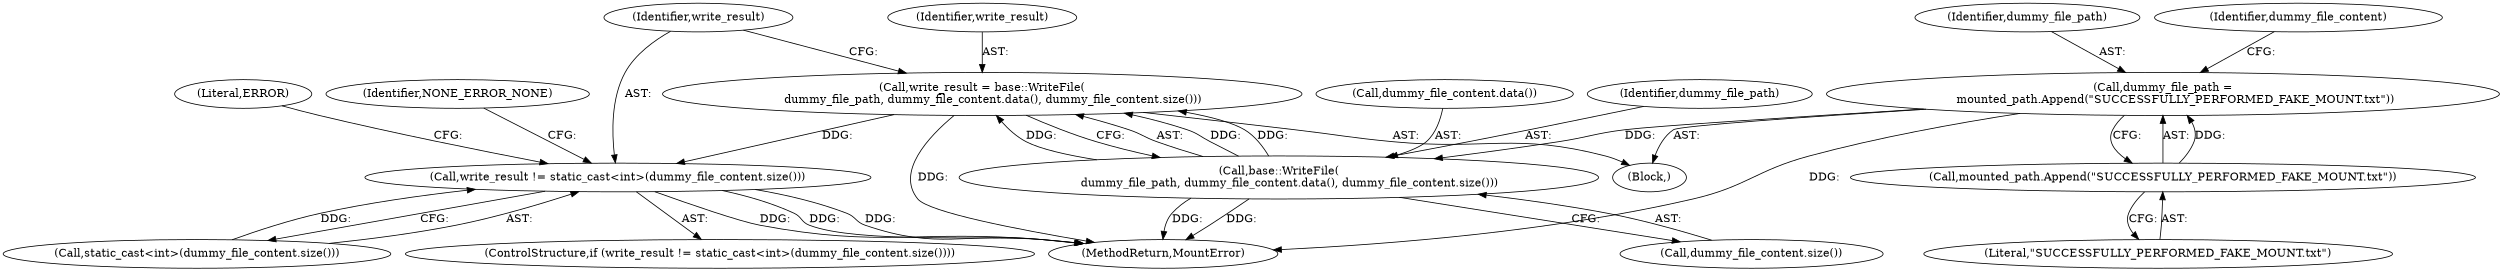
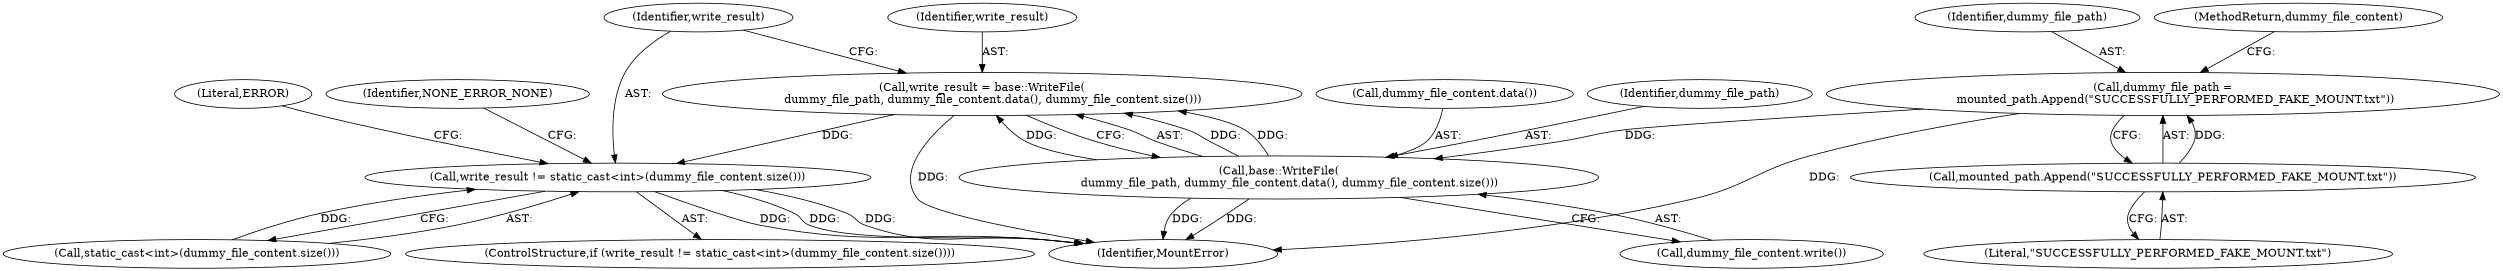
  digraph {
    n1 [label="(Call,write_result = base::WriteFile(\n      dummy_file_path, dummy_file_content.data(), dummy_file_content.size()))"]
    n2 [label="(Call,base::WriteFile(\n      dummy_file_path, dummy_file_content.data(), dummy_file_content.size()))"]
    n3 [label="(Call,write_result != static_cast<int>(dummy_file_content.size()))"]
-   n4 [label="(MethodReturn,MountError)"]
-   n5 [label="(Block,)"]
-   n6 [label="(Call,dummy_file_content.size())"]
+   n4 [label="(Identifier,MountError)"]
+   n6 [label="(Call,dummy_file_content.write())"]
    n7 [label="(ControlStructure,if (write_result != static_cast<int>(dummy_file_content.size())))"]
    n8 [label="(Call,static_cast<int>(dummy_file_content.size()))"]
    n9 [label="(Call,dummy_file_path =\n       mounted_path.Append(\"SUCCESSFULLY_PERFORMED_FAKE_MOUNT.txt\"))"]
    n10 [label="(Call,mounted_path.Append(\"SUCCESSFULLY_PERFORMED_FAKE_MOUNT.txt\"))"]
    n11 [label="(Literal,\"SUCCESSFULLY_PERFORMED_FAKE_MOUNT.txt\")"]
    n12 [label="(Call,dummy_file_content.data())"]
    n13 [label="(Identifier,dummy_file_path)"]
    n14 [label="(Literal,ERROR)"]
-   n15 [label="(Identifier,dummy_file_content)"]
+   n15 [label="(MethodReturn,dummy_file_content)"]
    n16 [label="(Identifier,NONE_ERROR_NONE)"]
    n17 [label="(Identifier,write_result)"]
    n18 [label="(Identifier,dummy_file_path)"]
    n19 [label="(Identifier,write_result)"]
    n1 -> n2 [label="CFG: "]
    n1 -> n3 [label="DDG: "]
    n1 -> n4 [label="DDG: "]
-   n1 -> n5 [label="AST: "]
    n2 -> n1 [label="AST: "]
    n2 -> n1 [label="DDG: "]
    n2 -> n1 [label="DDG: "]
    n2 -> n1 [label="DDG: "]
    n2 -> n4 [label="DDG: "]
    n2 -> n4 [label="DDG: "]
    n2 -> n6 [label="CFG: "]
    n3 -> n4 [label="DDG: "]
    n3 -> n4 [label="DDG: "]
    n3 -> n4 [label="DDG: "]
    n3 -> n7 [label="AST: "]
    n3 -> n8 [label="CFG: "]
    n6 -> n2 [label="AST: "]
    n8 -> n3 [label="AST: "]
    n8 -> n3 [label="DDG: "]
    n9 -> n2 [label="DDG: "]
    n9 -> n4 [label="DDG: "]
-   n9 -> n5 [label="AST: "]
    n9 -> n10 [label="CFG: "]
    n10 -> n9 [label="AST: "]
    n10 -> n9 [label="DDG: "]
    n10 -> n11 [label="CFG: "]
    n11 -> n10 [label="AST: "]
    n12 -> n2 [label="AST: "]
    n13 -> n2 [label="AST: "]
    n14 -> n3 [label="CFG: "]
    n15 -> n9 [label="CFG: "]
    n16 -> n3 [label="CFG: "]
    n17 -> n1 [label="AST: "]
    n18 -> n9 [label="AST: "]
    n19 -> n1 [label="CFG: "]
    n19 -> n3 [label="AST: "]
  }
